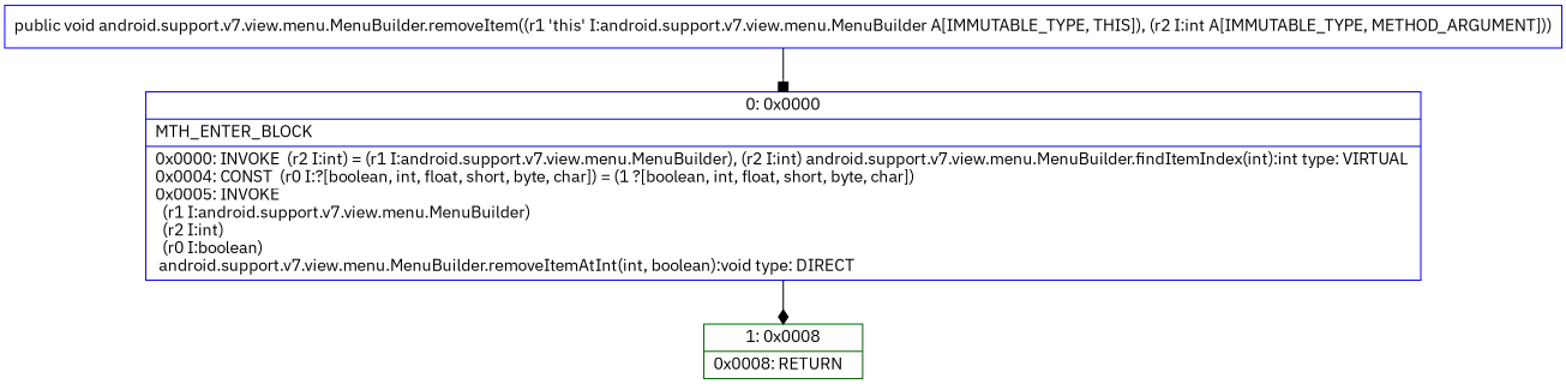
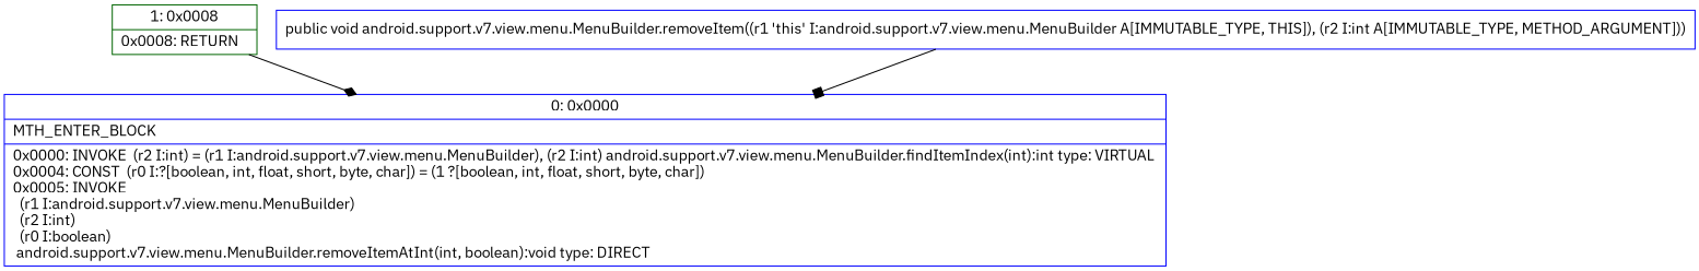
  digraph {
    fontname="IBM Plex Sans"
    node [shape=record color=blue fontname="IBM Plex Sans"]
    edge [fontname="IBM Plex Sans"]
    n1 [label="{0\:\ 0x0000|MTH_ENTER_BLOCK\l|0x0000: INVOKE  (r2 I:int) = (r1 I:android.support.v7.view.menu.MenuBuilder), (r2 I:int) android.support.v7.view.menu.MenuBuilder.findItemIndex(int):int type: VIRTUAL \l0x0004: CONST  (r0 I:?[boolean, int, float, short, byte, char]) = (1 ?[boolean, int, float, short, byte, char]) \l0x0005: INVOKE  \l  (r1 I:android.support.v7.view.menu.MenuBuilder)\l  (r2 I:int)\l  (r0 I:boolean)\l android.support.v7.view.menu.MenuBuilder.removeItemAtInt(int, boolean):void type: DIRECT \l}"]
    n2 [label="{1\:\ 0x0008|0x0008: RETURN   \l}" color=darkgreen]
    n3 [label="{public void android.support.v7.view.menu.MenuBuilder.removeItem((r1 'this' I:android.support.v7.view.menu.MenuBuilder A[IMMUTABLE_TYPE, THIS]), (r2 I:int A[IMMUTABLE_TYPE, METHOD_ARGUMENT])) }"]
-   n1 -> n2 [arrowhead=diamond]
+   n2 -> n1 [arrowhead=diamond]
    n3 -> n1 [arrowhead=box]
  }
